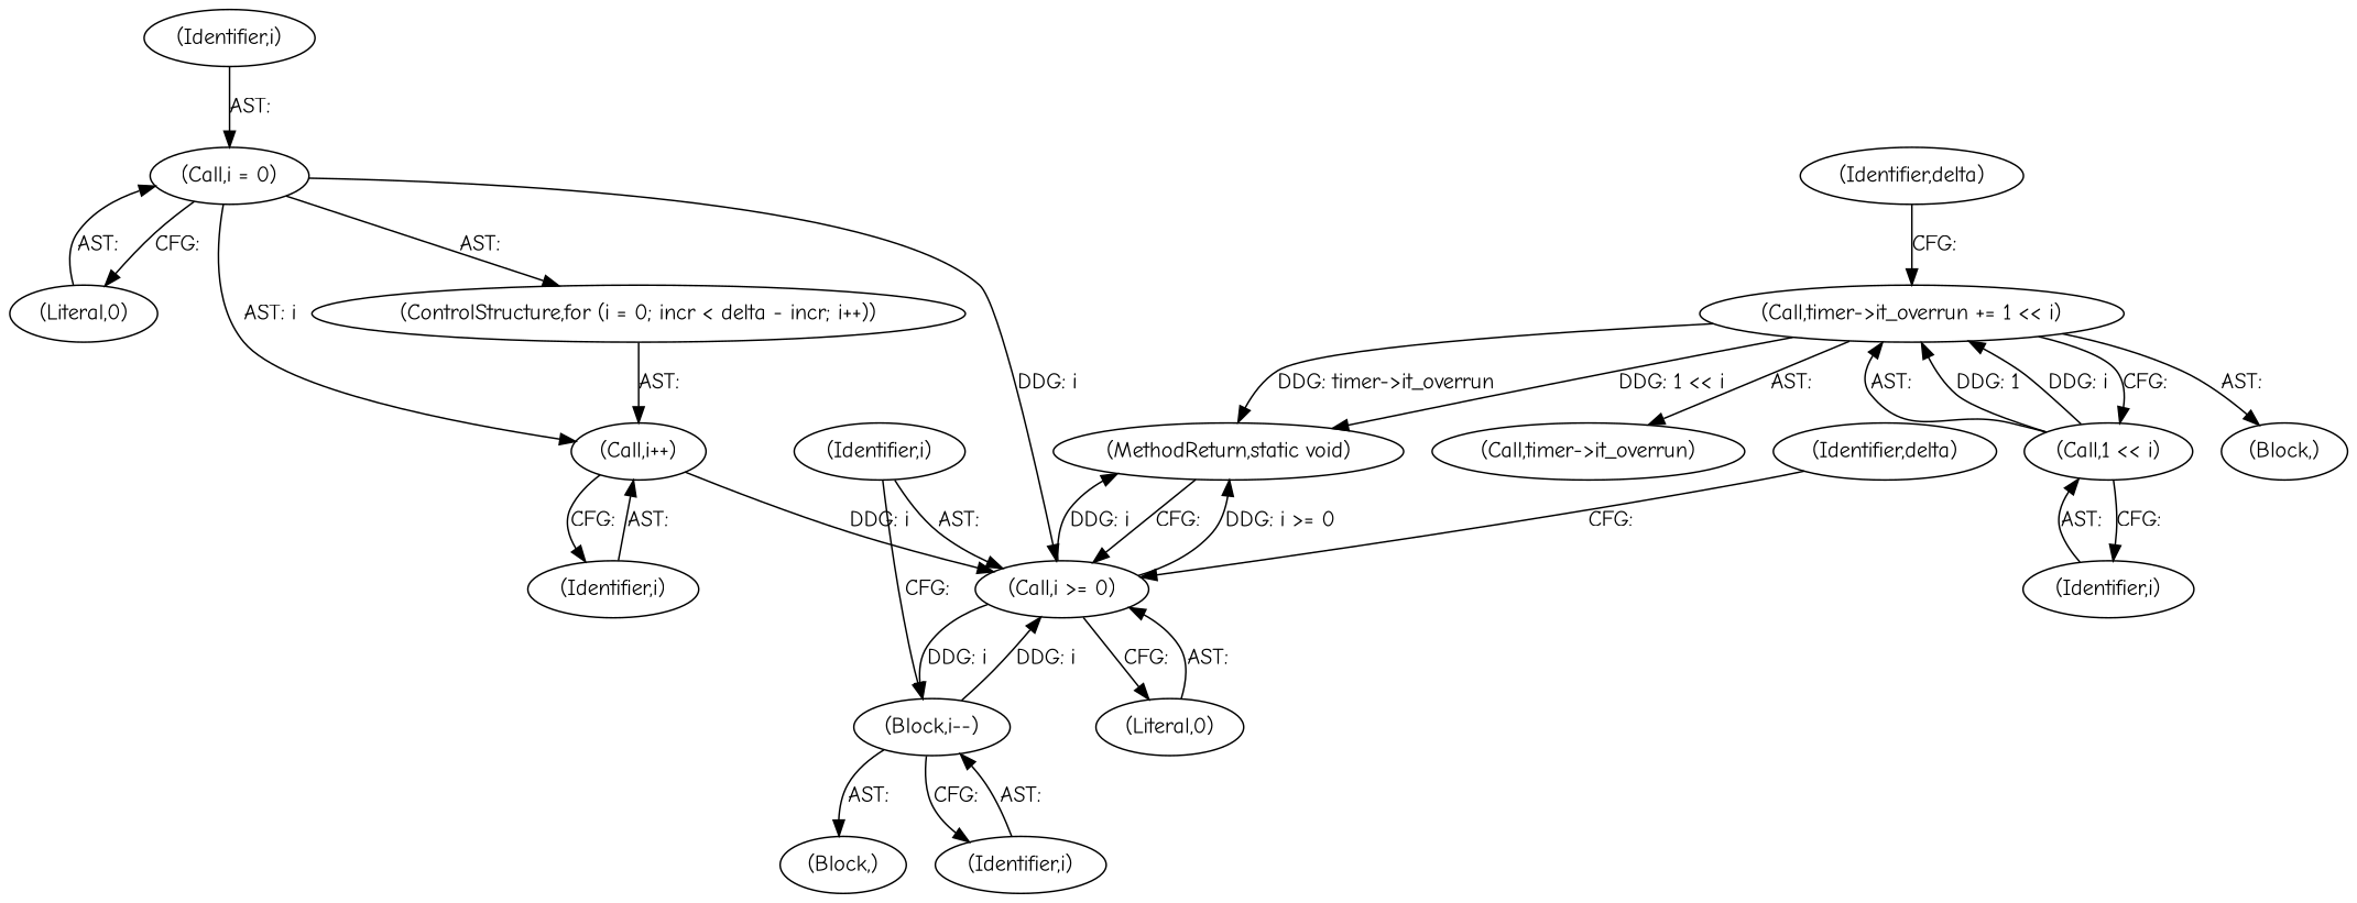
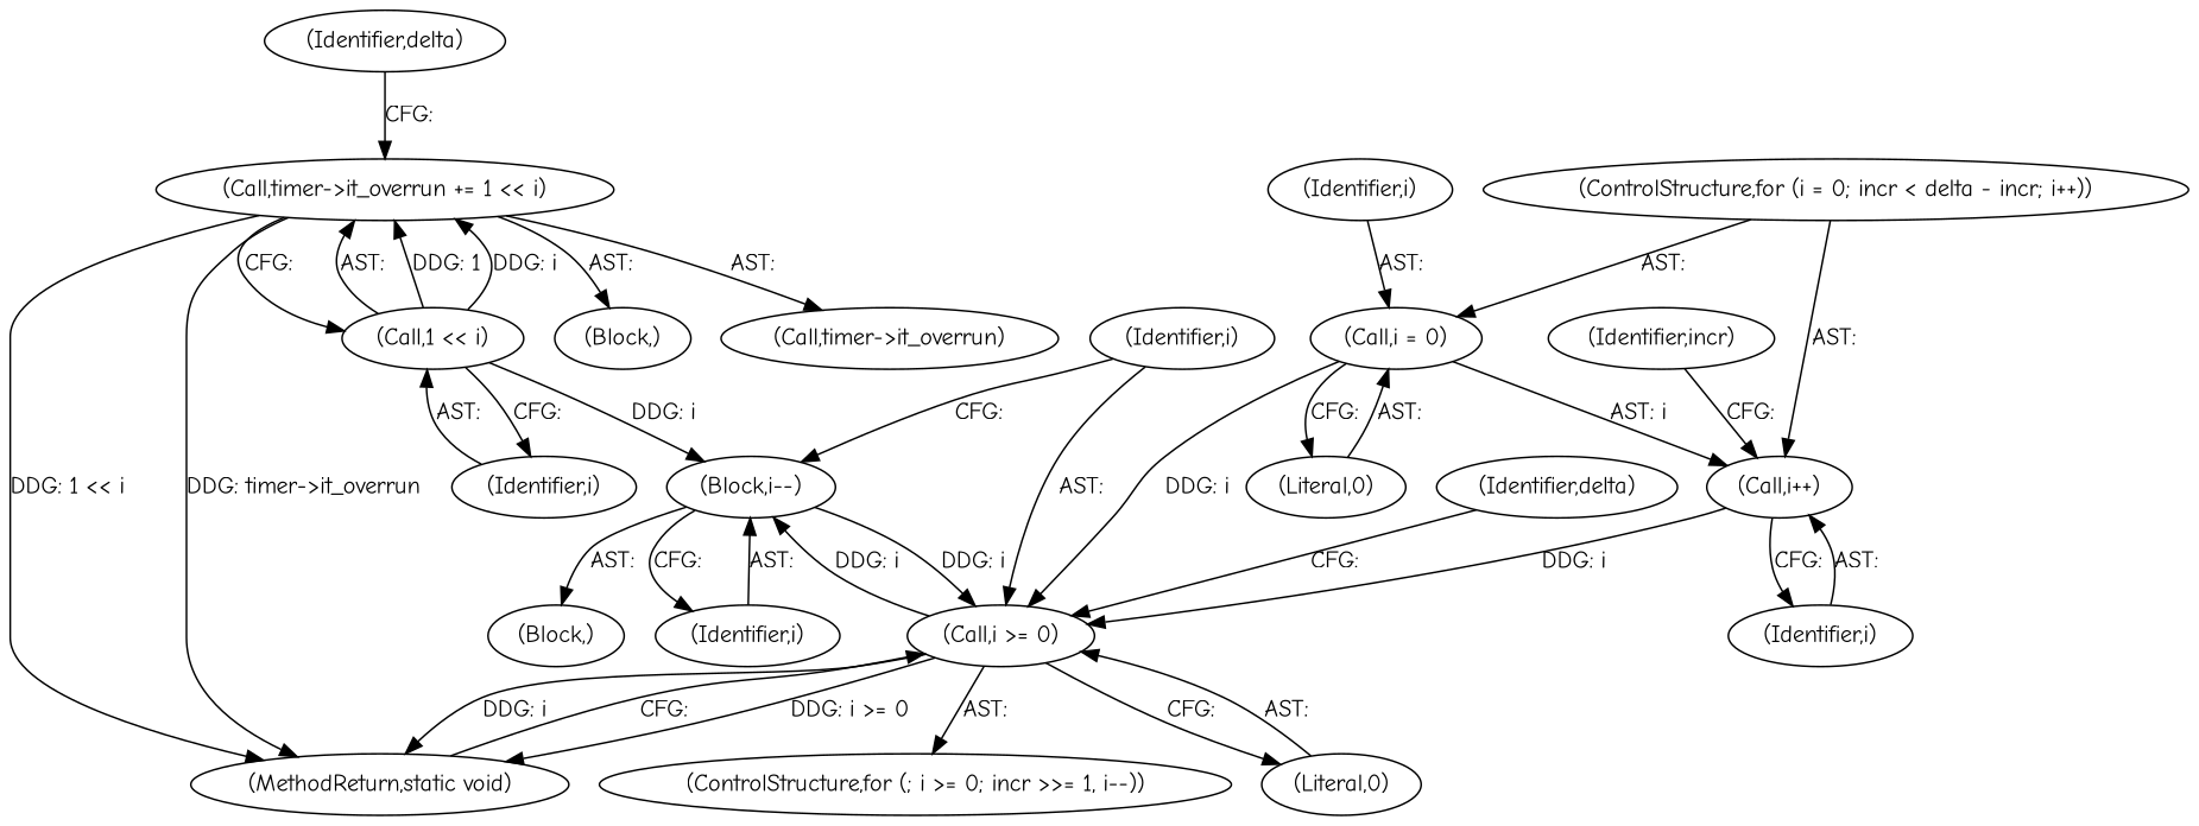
  digraph {
    fontname="Comic Neue"
    node [fontname="Comic Neue"]
    edge [fontname="Comic Neue"]
    n1 [label="(Call,timer->it_overrun += 1 << i)"]
    n2 [label="(Call,1 << i)"]
    n3 [label="(MethodReturn,static void)"]
    n4 [label="(Block,)"]
    n5 [label="(Call,timer->it_overrun)"]
    n6 [label="(Block,i--)"]
    n7 [label="(Identifier,i)"]
    n8 [label="(Call,i >= 0)"]
    n9 [label="(Block,)"]
    n10 [label="(Identifier,i)"]
+   n11 [label="(ControlStructure,for (; i >= 0; incr >>= 1, i--))"]
    n12 [label="(Literal,0)"]
    n13 [label="(Call,i = 0)"]
    n14 [label="(Call,i++)"]
    n15 [label="(Literal,0)"]
    n16 [label="(ControlStructure,for (i = 0; incr < delta - incr; i++))"]
    n17 [label="(Identifier,i)"]
    n18 [label="(Identifier,delta)"]
    n19 [label="(Identifier,i)"]
    n20 [label="(Identifier,i)"]
    n21 [label="(Identifier,delta)"]
+   n22 [label="(Identifier,incr)"]
    n1 -> n2 [label="CFG: "]
    n1 -> n3 [label="DDG: 1 << i"]
    n1 -> n3 [label="DDG: timer->it_overrun"]
    n1 -> n4 [label="AST: "]
    n1 -> n5 [label="AST: "]
    n2 -> n1 [label="AST: "]
    n2 -> n1 [label="DDG: 1"]
    n2 -> n1 [label="DDG: i"]
+   n2 -> n6 [label="DDG: i"]
    n2 -> n7 [label="CFG: "]
    n3 -> n8 [label="CFG: "]
    n6 -> n8 [label="DDG: i"]
    n6 -> n9 [label="AST: "]
    n6 -> n10 [label="CFG: "]
    n7 -> n2 [label="AST: "]
    n8 -> n3 [label="DDG: i >= 0"]
    n8 -> n3 [label="DDG: i"]
    n8 -> n6 [label="DDG: i"]
+   n8 -> n11 [label="AST: "]
    n8 -> n12 [label="CFG: "]
    n10 -> n6 [label="AST: "]
    n12 -> n8 [label="AST: "]
    n13 -> n8 [label="DDG: i"]
    n13 -> n14 [label="AST: i"]
    n13 -> n15 [label="CFG: "]
-   n13 -> n16 [label="AST: "]
+   n16 -> n13 [label="AST: "]
    n14 -> n8 [label="DDG: i"]
    n14 -> n17 [label="CFG: "]
    n15 -> n13 [label="AST: "]
    n16 -> n14 [label="AST: "]
    n17 -> n14 [label="AST: "]
    n18 -> n8 [label="CFG: "]
    n19 -> n13 [label="AST: "]
    n20 -> n6 [label="CFG: "]
    n20 -> n8 [label="AST: "]
    n21 -> n1 [label="CFG: "]
+   n22 -> n14 [label="CFG: "]
  }
